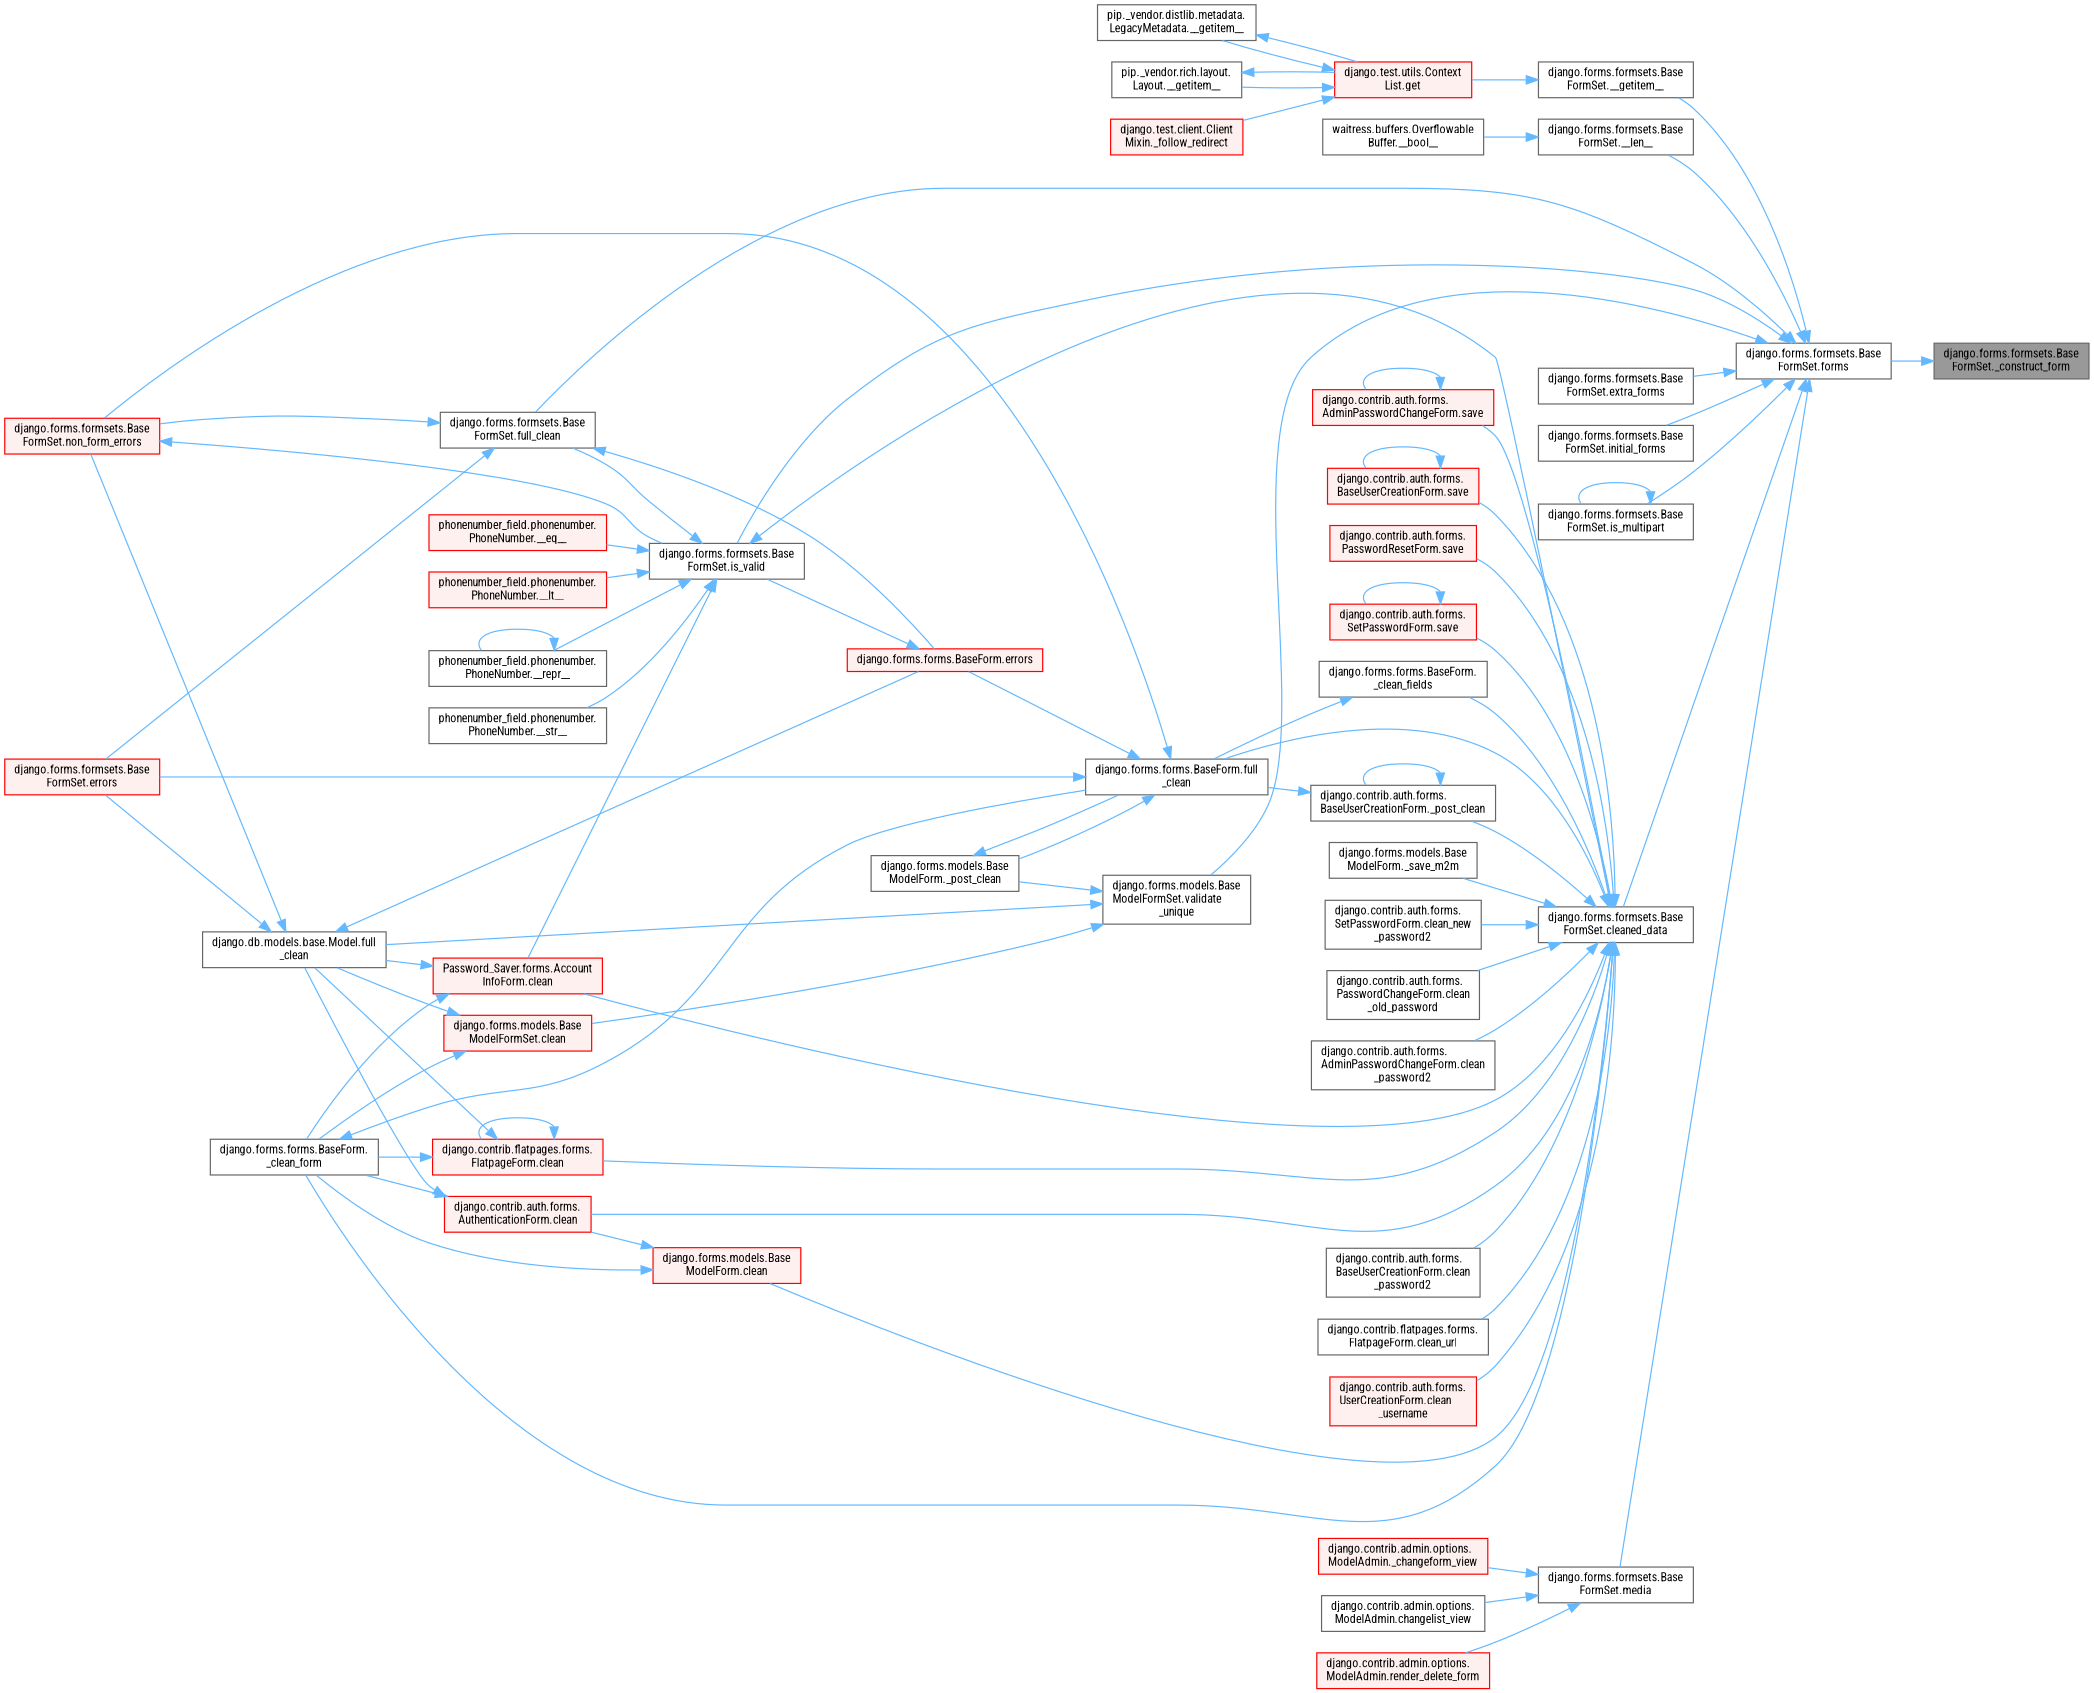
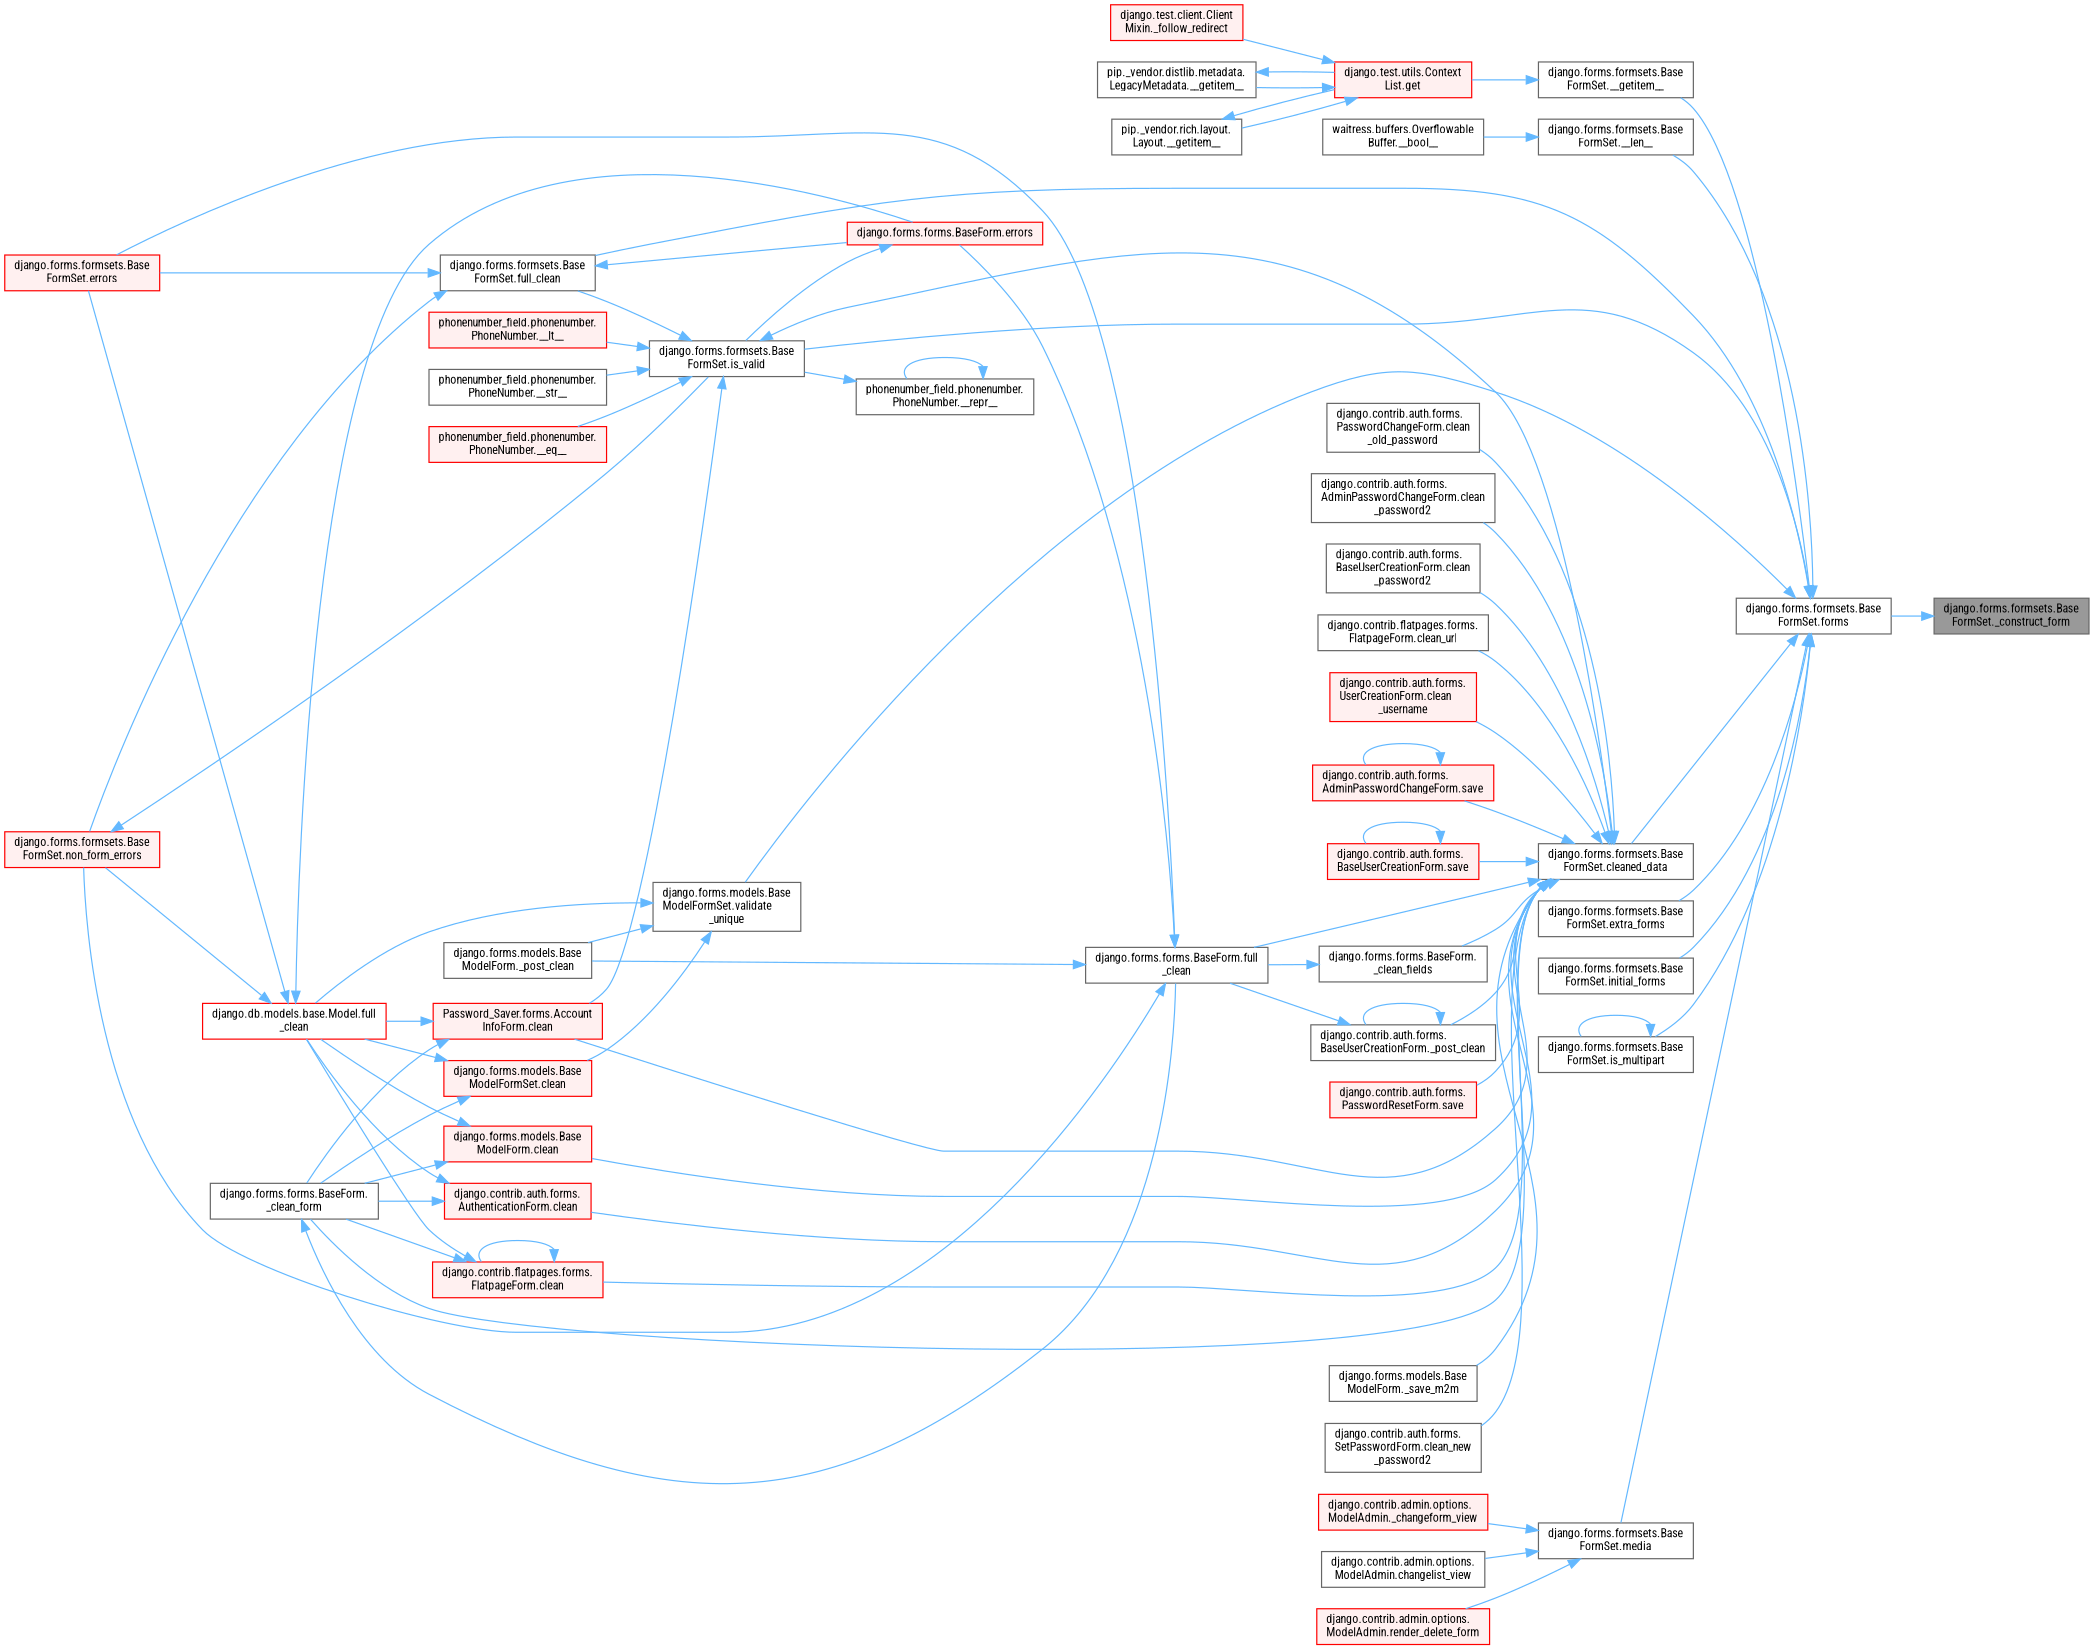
  digraph {
    fontname="Roboto Condensed"
    rankdir=RL
    node [color=grey40 fillcolor=white fontname="Roboto Condensed" fontsize=10 shape=box style=filled]
    edge [color=steelblue1 dir=back fontname="Roboto Condensed" fontsize=10 labelfontname=Helvetica labelfontsize=10 style=solid]
    n1 [color=gray40 fillcolor=grey60 fontcolor=black height=0.2 label="django.forms.formsets.Base\lFormSet._construct_form" width=0.4]
    n2 [height=0.2 label="django.forms.formsets.Base\lFormSet.forms" width=0.4]
    n3 [height=0.2 label="django.forms.formsets.Base\lFormSet.__getitem__" width=0.4]
    n4 [height=0.2 label="django.forms.formsets.Base\lFormSet.__len__" width=0.4]
    n5 [height=0.2 label="django.forms.formsets.Base\lFormSet.cleaned_data" width=0.4]
    n6 [height=0.2 label="django.forms.formsets.Base\lFormSet.is_valid" width=0.4]
    n7 [height=0.2 label="django.forms.formsets.Base\lFormSet.full_clean" width=0.4]
    n8 [height=0.2 label="django.forms.formsets.Base\lFormSet.extra_forms" width=0.4]
    n9 [height=0.2 label="django.forms.formsets.Base\lFormSet.initial_forms" width=0.4]
    n10 [height=0.2 label="django.forms.formsets.Base\lFormSet.is_multipart" width=0.4]
    n11 [height=0.2 label="django.forms.formsets.Base\lFormSet.media" width=0.4]
    n12 [height=0.2 label="django.forms.models.Base\lModelFormSet.validate\l_unique" width=0.4]
    n13 [color=red fillcolor="#FFF0F0" height=0.2 label="django.test.utils.Context\lList.get" width=0.4]
    n14 [height=0.2 label="waitress.buffers.Overflowable\lBuffer.__bool__" width=0.4]
    n15 [height=0.2 label="django.forms.forms.BaseForm.\l_clean_fields" width=0.4]
    n16 [height=0.2 label="django.forms.forms.BaseForm.full\l_clean" width=0.4]
    n17 [color=red fillcolor="#FFF0F0" height=0.2 label="Password_Saver.forms.Account\lInfoForm.clean" width=0.4]
    n18 [height=0.2 label="django.forms.forms.BaseForm.\l_clean_form" width=0.4]
    n19 [height=0.2 label="django.contrib.auth.forms.\lBaseUserCreationForm._post_clean" width=0.4]
    n20 [height=0.2 label="django.forms.models.Base\lModelForm._save_m2m" width=0.4]
    n21 [color=red fillcolor="#FFF0F0" height=0.2 label="django.contrib.auth.forms.\lAuthenticationForm.clean" width=0.4]
    n22 [color=red fillcolor="#FFF0F0" height=0.2 label="django.contrib.flatpages.forms.\lFlatpageForm.clean" width=0.4]
    n23 [color=red fillcolor="#FFF0F0" height=0.2 label="django.forms.models.Base\lModelForm.clean" width=0.4]
    n24 [height=0.2 label="django.contrib.auth.forms.\lSetPasswordForm.clean_new\l_password2" width=0.4]
    n25 [height=0.2 label="django.contrib.auth.forms.\lPasswordChangeForm.clean\l_old_password" width=0.4]
    n26 [height=0.2 label="django.contrib.auth.forms.\lAdminPasswordChangeForm.clean\l_password2" width=0.4]
    n27 [height=0.2 label="django.contrib.auth.forms.\lBaseUserCreationForm.clean\l_password2" width=0.4]
    n28 [height=0.2 label="django.contrib.flatpages.forms.\lFlatpageForm.clean_url" width=0.4]
    n29 [color=red fillcolor="#FFF0F0" height=0.2 label="django.contrib.auth.forms.\lUserCreationForm.clean\l_username" width=0.4]
    n30 [color=red fillcolor="#FFF0F0" height=0.2 label="django.contrib.auth.forms.\lAdminPasswordChangeForm.save" width=0.4]
    n31 [color=red fillcolor="#FFF0F0" height=0.2 label="django.contrib.auth.forms.\lBaseUserCreationForm.save" width=0.4]
    n32 [color=red fillcolor="#FFF0F0" height=0.2 label="django.contrib.auth.forms.\lPasswordResetForm.save" width=0.4]
-   n33 [color=red fillcolor="#FFF0F0" height=0.2 label="django.contrib.auth.forms.\lSetPasswordForm.save" width=0.4]
    n34 [color=red fillcolor="#FFF0F0" height=0.2 label="phonenumber_field.phonenumber.\lPhoneNumber.__eq__" width=0.4]
    n35 [color=red fillcolor="#FFF0F0" height=0.2 label="phonenumber_field.phonenumber.\lPhoneNumber.__lt__" width=0.4]
    n36 [height=0.2 label="phonenumber_field.phonenumber.\lPhoneNumber.__repr__" width=0.4]
    n37 [height=0.2 label="phonenumber_field.phonenumber.\lPhoneNumber.__str__" width=0.4]
    n38 [color=red fillcolor="#FFF0F0" height=0.2 label="django.forms.forms.BaseForm.errors" width=0.4]
    n39 [color=red fillcolor="#FFF0F0" height=0.2 label="django.forms.formsets.Base\lFormSet.errors" width=0.4]
    n40 [color=red fillcolor="#FFF0F0" height=0.2 label="django.forms.formsets.Base\lFormSet.non_form_errors" width=0.4]
    n41 [color=red fillcolor="#FFF0F0" height=0.2 label="django.contrib.admin.options.\lModelAdmin._changeform_view" width=0.4]
    n42 [height=0.2 label="django.contrib.admin.options.\lModelAdmin.changelist_view" width=0.4]
    n43 [color=red fillcolor="#FFF0F0" height=0.2 label="django.contrib.admin.options.\lModelAdmin.render_delete_form" width=0.4]
    n44 [height=0.2 label="django.forms.models.Base\lModelForm._post_clean" width=0.4]
-   n45 [height=0.2 label="django.db.models.base.Model.full\l_clean" width=0.4]
+   n45 [color=red height=0.2 label="django.db.models.base.Model.full\l_clean" width=0.4]
    n46 [color=red fillcolor="#FFF0F0" height=0.2 label="django.forms.models.Base\lModelFormSet.clean" width=0.4]
    n47 [height=0.2 label="pip._vendor.distlib.metadata.\lLegacyMetadata.__getitem__" width=0.4]
    n48 [height=0.2 label="pip._vendor.rich.layout.\lLayout.__getitem__" width=0.4]
    n49 [color=red fillcolor="#FFF0F0" height=0.2 label="django.test.client.Client\lMixin._follow_redirect" width=0.4]
    n1 -> n2
    n2 -> n3
    n2 -> n4
    n2 -> n5
    n2 -> n6
    n2 -> n7
    n2 -> n8
    n2 -> n9
    n2 -> n10
    n2 -> n11
    n2 -> n12
    n3 -> n13
    n4 -> n14
    n5 -> n15
    n5 -> n16
    n5 -> n17
    n5 -> n18
    n5 -> n19
    n5 -> n20
    n5 -> n21
    n5 -> n22
    n5 -> n23
    n5 -> n24
    n5 -> n25
    n5 -> n26
    n5 -> n27
    n5 -> n28
    n5 -> n29
    n5 -> n30
    n5 -> n31
    n5 -> n32
-   n5 -> n33
    n6 -> n5
    n6 -> n7
    n6 -> n17
    n6 -> n34
    n6 -> n35
-   n6 -> n36
+   n36 -> n6
    n6 -> n37
    n7 -> n38
    n7 -> n39
    n7 -> n40
    n10 -> n10
    n11 -> n41
    n11 -> n42
    n11 -> n43
    n12 -> n44
    n12 -> n45
    n12 -> n46
    n13 -> n47
    n13 -> n48
    n13 -> n49
    n15 -> n16
    n16 -> n38
    n16 -> n39
    n16 -> n40
    n16 -> n44
    n17 -> n18
    n17 -> n45
    n18 -> n16
    n19 -> n16
    n19 -> n19
    n21 -> n18
    n21 -> n45
    n22 -> n18
    n22 -> n22
    n22 -> n45
    n23 -> n18
-   n23 -> n21
+   n23 -> n45
    n30 -> n30
    n31 -> n31
-   n33 -> n33
    n36 -> n36
    n38 -> n6
    n40 -> n6
-   n44 -> n16
    n45 -> n38
    n45 -> n39
    n45 -> n40
    n46 -> n18
    n46 -> n45
    n47 -> n13
    n48 -> n13
  }
